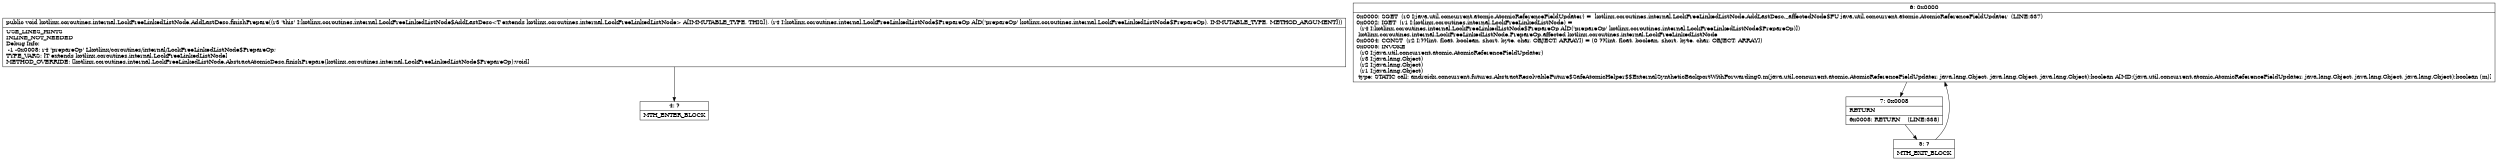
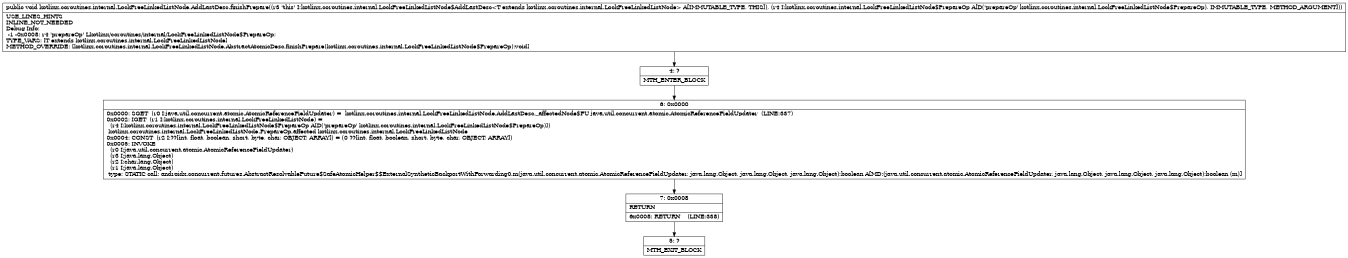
  digraph {
    fontname="DejaVu Serif"
    node [fontname="DejaVu Serif" shape=record]
    edge [fontname="DejaVu Serif"]
    n1 [label="{4\:\ ?|MTH_ENTER_BLOCK\l}"]
-   n2 [label="{6\:\ 0x0000|0x0000: SGET  (r0 I:java.util.concurrent.atomic.AtomicReferenceFieldUpdater) =  kotlinx.coroutines.internal.LockFreeLinkedListNode.AddLastDesc._affectedNode$FU java.util.concurrent.atomic.AtomicReferenceFieldUpdater  (LINE:337)\l0x0002: IGET  (r1 I:kotlinx.coroutines.internal.LockFreeLinkedListNode) = \l  (r4 I:kotlinx.coroutines.internal.LockFreeLinkedListNode$PrepareOp A[D('prepareOp' kotlinx.coroutines.internal.LockFreeLinkedListNode$PrepareOp)])\l kotlinx.coroutines.internal.LockFreeLinkedListNode.PrepareOp.affected kotlinx.coroutines.internal.LockFreeLinkedListNode \l0x0004: CONST  (r2 I:??[int, float, boolean, short, byte, char, OBJECT, ARRAY]) = (0 ??[int, float, boolean, short, byte, char, OBJECT, ARRAY]) \l0x0005: INVOKE  \l  (r0 I:java.util.concurrent.atomic.AtomicReferenceFieldUpdater)\l  (r3 I:java.lang.Object)\l  (r2 I:java.lang.Object)\l  (r1 I:java.lang.Object)\l type: STATIC call: androidx.concurrent.futures.AbstractResolvableFuture$SafeAtomicHelper$$ExternalSyntheticBackportWithForwarding0.m(java.util.concurrent.atomic.AtomicReferenceFieldUpdater, java.lang.Object, java.lang.Object, java.lang.Object):boolean A[MD:(java.util.concurrent.atomic.AtomicReferenceFieldUpdater, java.lang.Object, java.lang.Object, java.lang.Object):boolean (m)]\l}"]
+   n2 [label="{6\:\ 0x0000|0x0000: SGET  (r0 I:java.util.concurrent.atomic.AtomicReferenceFieldUpdater) =  kotlinx.coroutines.internal.LockFreeLinkedListNode.AddLastDesc._affectedNode$FU java.util.concurrent.atomic.AtomicReferenceFieldUpdater  (LINE:337)\l0x0002: IGET  (r1 I:kotlinx.coroutines.internal.LockFreeLinkedListNode) = \l  (r4 I:kotlinx.coroutines.internal.LockFreeLinkedListNode$PrepareOp A[D('prepareOp' kotlinx.coroutines.internal.LockFreeLinkedListNode$PrepareOp)])\l kotlinx.coroutines.internal.LockFreeLinkedListNode.PrepareOp.affected kotlinx.coroutines.internal.LockFreeLinkedListNode \l0x0004: CONST  (r2 I:??[int, float, boolean, short, byte, char, OBJECT, ARRAY]) = (0 ??[int, float, boolean, short, byte, char, OBJECT, ARRAY]) \l0x0005: INVOKE  \l  (r0 I:java.util.concurrent.atomic.AtomicReferenceFieldUpdater)\l  (r3 I:java.lang.Object)\l  (r2 I:char.lang.Object)\l  (r1 I:java.lang.Object)\l type: STATIC call: androidx.concurrent.futures.AbstractResolvableFuture$SafeAtomicHelper$$ExternalSyntheticBackportWithForwarding0.m(java.util.concurrent.atomic.AtomicReferenceFieldUpdater, java.lang.Object, java.lang.Object, java.lang.Object):boolean A[MD:(java.util.concurrent.atomic.AtomicReferenceFieldUpdater, java.lang.Object, java.lang.Object, java.lang.Object):boolean (m)]\l}"]
    n3 [label="{7\:\ 0x0008|RETURN\l|6x0008: RETURN    (LINE:338)\l}"]
    n4 [label="{5\:\ ?|MTH_EXIT_BLOCK\l}"]
    n5 [label="{public void kotlinx.coroutines.internal.LockFreeLinkedListNode.AddLastDesc.finishPrepare((r3 'this' I:kotlinx.coroutines.internal.LockFreeLinkedListNode$AddLastDesc\<T extends kotlinx.coroutines.internal.LockFreeLinkedListNode\> A[IMMUTABLE_TYPE, THIS]), (r4 I:kotlinx.coroutines.internal.LockFreeLinkedListNode$PrepareOp A[D('prepareOp' kotlinx.coroutines.internal.LockFreeLinkedListNode$PrepareOp), IMMUTABLE_TYPE, METHOD_ARGUMENT]))  | USE_LINES_HINTS\lINLINE_NOT_NEEDED\lDebug Info:\l  \-1 \-0x0008: r4 'prepareOp' Lkotlinx\/coroutines\/internal\/LockFreeLinkedListNode$PrepareOp;\lTYPE_VARS: [T extends kotlinx.coroutines.internal.LockFreeLinkedListNode]\lMETHOD_OVERRIDE: [kotlinx.coroutines.internal.LockFreeLinkedListNode.AbstractAtomicDesc.finishPrepare(kotlinx.coroutines.internal.LockFreeLinkedListNode$PrepareOp):void]\l}"]
-   n4 -> n2
+   n1 -> n2
    n2 -> n3
    n3 -> n4
    n5 -> n1
  }
